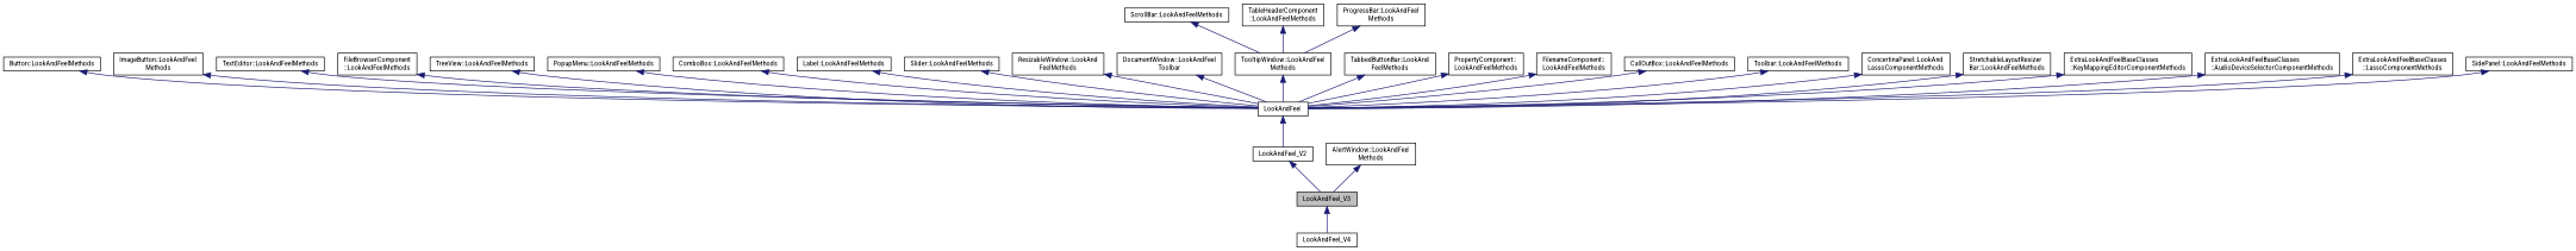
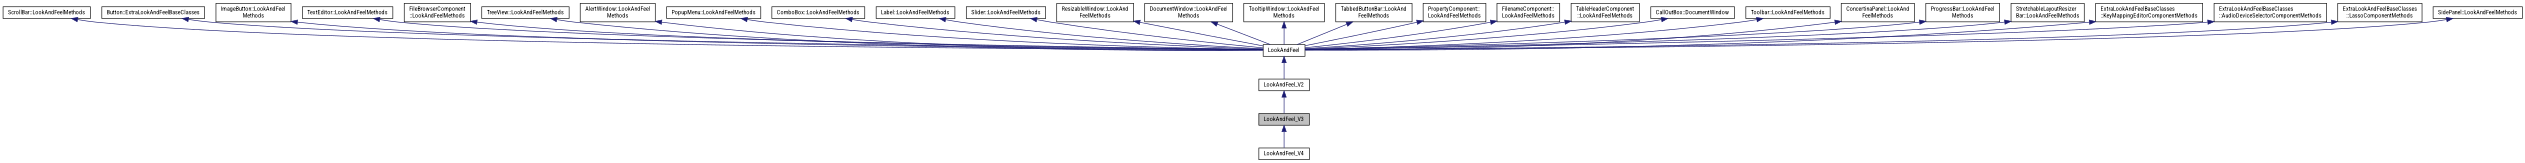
  digraph {
    fontname="Roboto Condensed"
    rankdir=TB
    node [color=black fontname="Roboto Condensed" fontsize=10 shape=record]
    edge [color=midnightblue dir=back fontname="Roboto Condensed" fontsize=10 labelfontname=Helvetica labelfontsize=10 style=solid]
    n1 [fillcolor=grey75 fontcolor=black height=0.2 label=LookAndFeel_V3 style=filled width=0.4]
    n2 [height=0.2 label=LookAndFeel_V4 width=0.4]
    n3 [height=0.2 label=LookAndFeel_V2 width=0.4]
    n4 [height=0.2 label=LookAndFeel width=0.4]
    n5 [height=0.2 label="ScrollBar::LookAndFeelMethods" width=0.4]
-   n6 [height=0.2 label="Button::LookAndFeelMethods" width=0.4]
+   n6 [height=0.2 label="Button::ExtraLookAndFeelBaseClasses" width=0.4]
    n7 [height=0.2 label="ImageButton::LookAndFeel\lMethods" width=0.4]
    n8 [height=0.2 label="TextEditor::LookAndFeelMethods" width=0.4]
    n9 [height=0.2 label="FileBrowserComponent\l::LookAndFeelMethods" width=0.4]
    n10 [height=0.2 label="TreeView::LookAndFeelMethods" width=0.4]
    n11 [height=0.2 label="AlertWindow::LookAndFeel\lMethods" width=0.4]
    n12 [height=0.2 label="PopupMenu::LookAndFeelMethods" width=0.4]
    n13 [height=0.2 label="ComboBox::LookAndFeelMethods" width=0.4]
    n14 [height=0.2 label="Label::LookAndFeelMethods" width=0.4]
    n15 [height=0.2 label="Slider::LookAndFeelMethods" width=0.4]
    n16 [height=0.2 label="ResizableWindow::LookAnd\lFeelMethods" width=0.4]
-   n17 [height=0.2 label="DocumentWindow::LookAndFeel\lToolbar" width=0.4]
+   n17 [height=0.2 label="DocumentWindow::LookAndFeel\lMethods" width=0.4]
    n18 [height=0.2 label="TooltipWindow::LookAndFeel\lMethods" width=0.4]
    n19 [height=0.2 label="TabbedButtonBar::LookAnd\lFeelMethods" width=0.4]
    n20 [height=0.2 label="PropertyComponent::\lLookAndFeelMethods" width=0.4]
    n21 [height=0.2 label="FilenameComponent::\lLookAndFeelMethods" width=0.4]
    n22 [height=0.2 label="TableHeaderComponent\l::LookAndFeelMethods" width=0.4]
-   n23 [height=0.2 label="CallOutBox::LookAndFeelMethods" width=0.4]
+   n23 [height=0.2 label="CallOutBox::DocumentWindow" width=0.4]
    n24 [height=0.2 label="Toolbar::LookAndFeelMethods" width=0.4]
-   n25 [height=0.2 label="ConcertinaPanel::LookAnd\lLassoComponentMethods" width=0.4]
+   n25 [height=0.2 label="ConcertinaPanel::LookAnd\lFeelMethods" width=0.4]
    n26 [height=0.2 label="ProgressBar::LookAndFeel\lMethods" width=0.4]
    n27 [height=0.2 label="StretchableLayoutResizer\lBar::LookAndFeelMethods" width=0.4]
    n28 [height=0.2 label="ExtraLookAndFeelBaseClasses\l::KeyMappingEditorComponentMethods" width=0.4]
    n29 [height=0.2 label="ExtraLookAndFeelBaseClasses\l::AudioDeviceSelectorComponentMethods" width=0.4]
    n30 [height=0.2 label="ExtraLookAndFeelBaseClasses\l::LassoComponentMethods" width=0.4]
    n31 [height=0.2 label="SidePanel::LookAndFeelMethods" width=0.4]
    n1 -> n2
    n3 -> n1
    n4 -> n3
-   n5 -> n18
+   n5 -> n4
    n6 -> n4
    n7 -> n4
    n8 -> n4
    n9 -> n4
    n10 -> n4
-   n11 -> n1
+   n11 -> n4
    n12 -> n4
    n13 -> n4
    n14 -> n4
    n15 -> n4
    n16 -> n4
    n17 -> n4
    n18 -> n4
    n19 -> n4
    n20 -> n4
    n21 -> n4
-   n22 -> n18
+   n22 -> n4
    n23 -> n4
    n24 -> n4
    n25 -> n4
-   n26 -> n18
+   n26 -> n4
    n27 -> n4
    n28 -> n4
    n29 -> n4
    n30 -> n4
    n31 -> n4
  }
